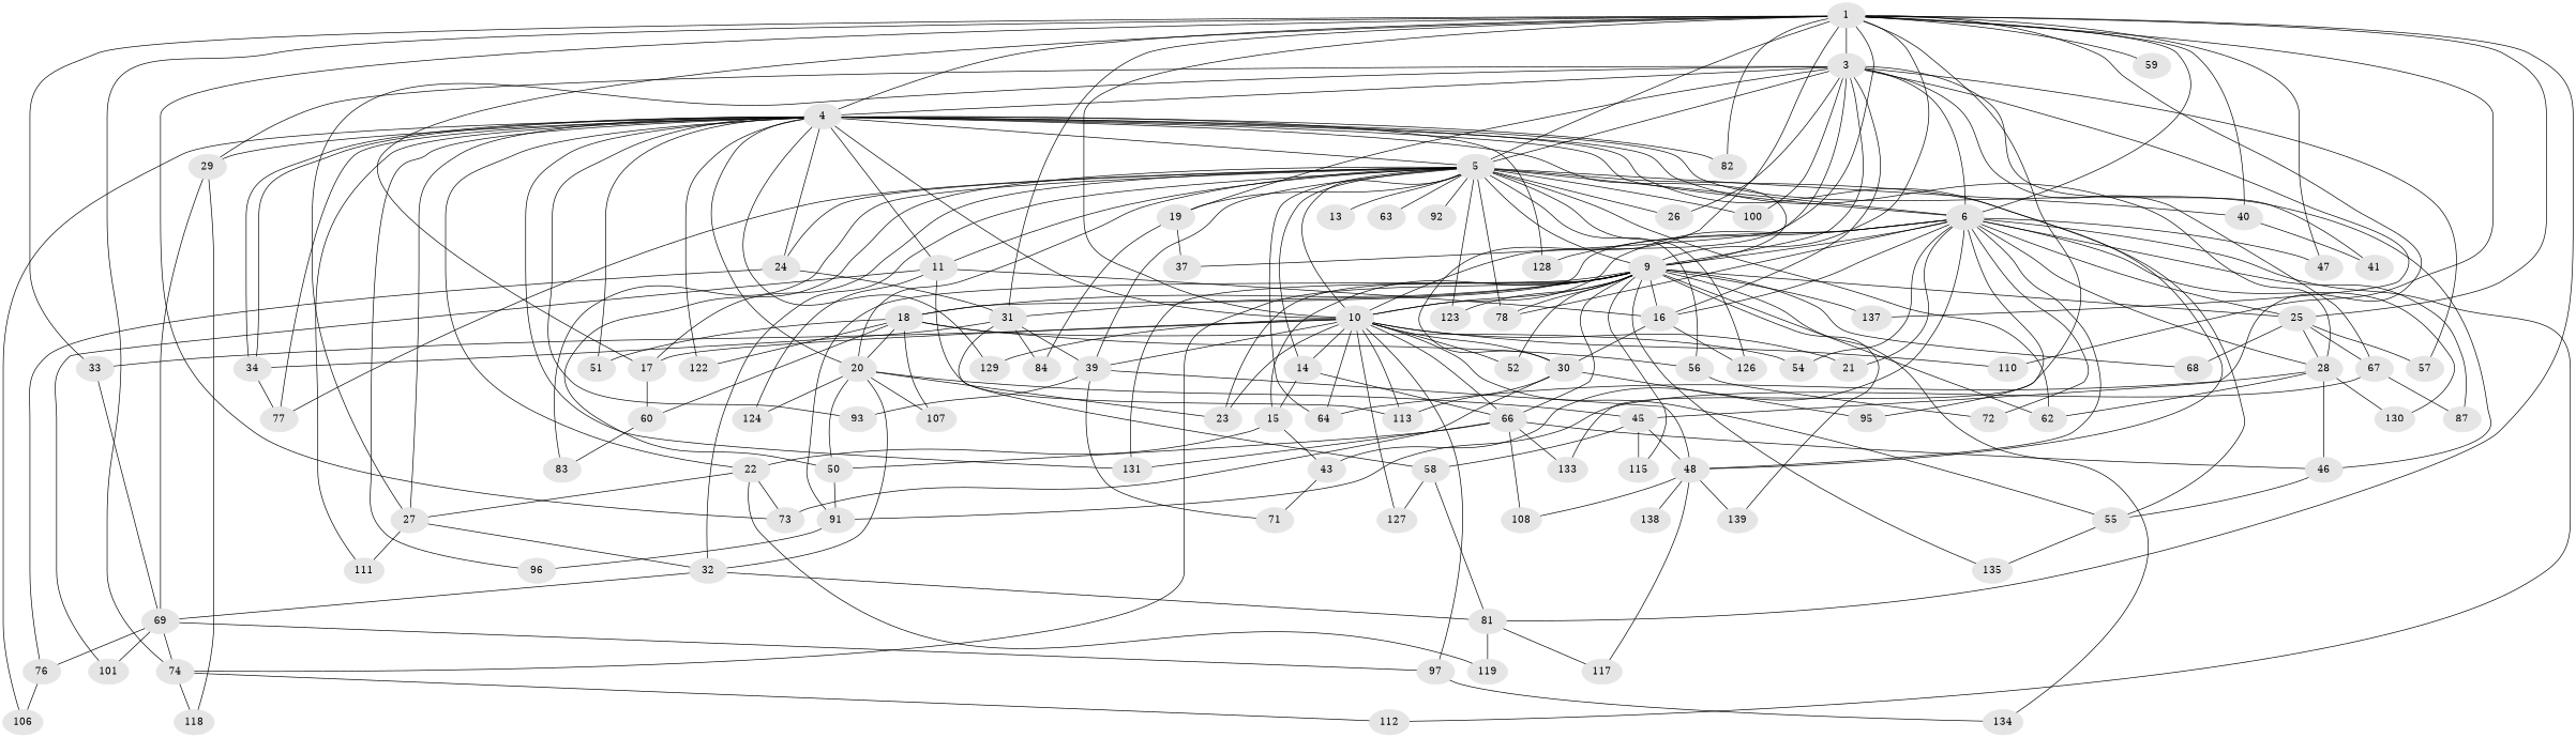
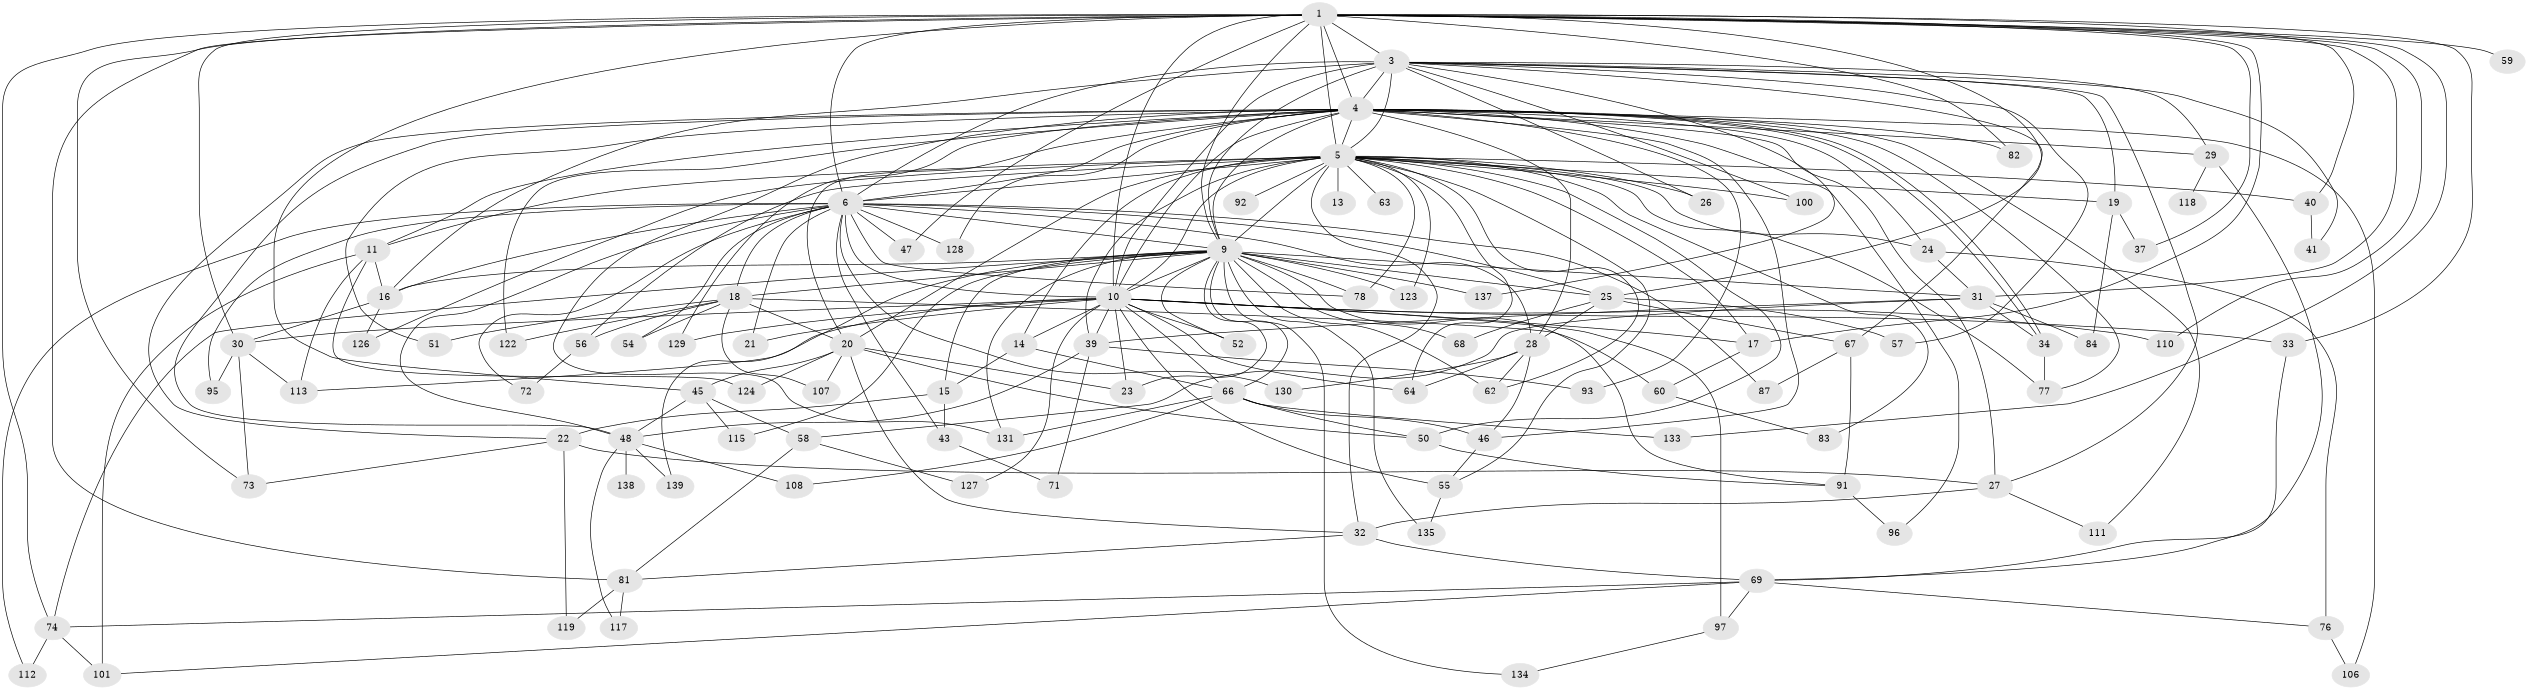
  graph {
    node [color=gray90 style=filled]
    1 [super="+2"]
    3 [super="+12"]
    4 [super="+35"]
    5 [super="+8"]
    6 [super="+7"]
    9 [super="+79"]
    10 [super="+109"]
    17 [super="+70"]
    25 [super="+66"]
    30 [super="+38"]
    31 [super="+61"]
    33
    37
    40
    45 [super="+99"]
    47
    59
    73
    74 [super="+116"]
    81
    82
    110
    133
    16 [super="+125"]
    19
    26
    27 [super="+103"]
    29
    41
    57
    67
    100
    137
    11 [super="+42"]
    20 [super="+98"]
    22 [super="+102"]
    24 [super="+53"]
    28 [super="+85"]
    34 [super="+65"]
    46 [super="+88"]
    48 [super="+75"]
    51
    77 [super="+132"]
    93
    96
    106
    111
    122
    128
    129
    131 [super="+136"]
    13
    14
    32
    39
    50 [super="+80"]
    55 [super="+94"]
    56
    62 [super="+105"]
    63
    64 [super="+89"]
    78
    83
    92
    123
    126
    18 [super="+44"]
    21 [super="+104"]
    43
    54
    72
    87
    95
    112
    130
    15
    23 [super="+90"]
    n78 [label=66 super="+49"]
    52
    68
    91 [super="+121"]
    115
    134
    135
    139
    97
    113 [super="+114"]
    127
    60
    84
    58 [super="+86"]
    69 [super="+120"]
    118
    119
    117
    101
    124
    107
    76
    138
    108
    71
    1 -- 3 [weight=3]
    1 -- 4 [weight=2]
    1 -- 5 [weight=4]
    1 -- 6 [weight=4]
    1 -- 9 [weight=2]
    1 -- 10 [weight=2]
    1 -- 17
    1 -- 25
    1 -- 30
    1 -- 31
    1 -- 33
    1 -- 37
    1 -- 40
    1 -- 45
    1 -- 47
    1 -- 59 [weight=2]
    1 -- 73
    1 -- 74
    1 -- 81
    1 -- 82
    1 -- 110
    1 -- 133
    3 -- 4 [weight=2]
    3 -- 5 [weight=2]
    3 -- 6 [weight=2]
    3 -- 9
    3 -- 10
    3 -- 16
    3 -- 19
    3 -- 26
    3 -- 27
    3 -- 29
    3 -- 41
    3 -- 57
    3 -- 67
    3 -- 100
    3 -- 137
    4 -- 5 [weight=2]
    4 -- 6 [weight=2]
    4 -- 9
    4 -- 10 [weight=2]
    4 -- 82
    4 -- 27
    4 -- 29
    4 -- 11
    4 -- 20
    4 -- 22
    4 -- 24
    4 -- 28
    4 -- 34
    4 -- 34
    4 -- 46
    4 -- 48
    4 -- 51
    4 -- 77
    4 -- 93
    4 -- 96
    4 -- 106
    4 -- 111
    4 -- 122
    4 -- 128
    4 -- 129
    4 -- 131
    5 -- 6 [weight=4]
    5 -- 9 [weight=2]
    5 -- 10 [weight=2]
    5 -- 17
    5 -- 40
    5 -- 19
    5 -- 26
    5 -- 100
    5 -- 11
    5 -- 20
    5 -- 24
    5 -- 77
    5 -- 13 [weight=2]
    5 -- 14
    5 -- 32
    5 -- 39
    5 -- 50
    5 -- 55
    5 -- 56
    5 -- 62
    5 -- 63
    5 -- 64
    5 -- 78
    5 -- 83
    5 -- 92
    5 -- 123
    5 -- 126
    6 -- 9 [weight=2]
    6 -- 10 [weight=2]
    6 -- 25
    6 -- 47
    6 -- 16
    6 -- 28
    6 -- 48
    6 -- 128
    6 -- 78
    6 -- 18
    6 -- 21 [weight=2]
    6 -- 43
    6 -- 54
    6 -- 72
    6 -- 87
    6 -- 95
    6 -- 112
    6 -- 130
    9 -- 10
    9 -- 25
    9 -- 31
    9 -- 74
    9 -- 16
    9 -- 137
    9 -- 131
    9 -- 62
    9 -- 78
    9 -- 123
    9 -- 18
    9 -- 15
    9 -- 23
    9 -- n78
    9 -- 52
    9 -- 68
    9 -- 91
    9 -- 115
    9 -- 134
    9 -- 135
    9 -- 139
    10 -- 17
    10 -- 30
    10 -- 33
    10 -- 110
    10 -- 129
    10 -- 14
    10 -- 39
    10 -- 55
    10 -- 64
    10 -- 21
    10 -- 23
    10 -- n78
    10 -- 52
    10 -- 97
    10 -- 113
    10 -- 127
    17 -- 60
    25 -- 57
    25 -- 67
    25 -- 28
    25 -- 68
    30 -- 73
    30 -- 95
    30 -- 113
    31 -- 34
    31 -- 39
    31 -- 84
    31 -- 58
    33 -- 69
    40 -- 41
    45 -- 48
    45 -- 115
    45 -- 58
    74 -- 112
-   74 -- 118
+   74 -- 101
    81 -- 119
    81 -- 117
    16 -- 30
    16 -- 126
    19 -- 37
    19 -- 84
    27 -- 111
    27 -- 32
    29 -- 69
    29 -- 118
    67 -- 87
    67 -- 91
    11 -- 16
    11 -- 113
    11 -- 101
    11 -- 124
    20 -- 45
    20 -- 32
    20 -- 50
    20 -- 23
    20 -- 124
    20 -- 107
    22 -- 73
    22 -- 27
    22 -- 119
    24 -- 31
    24 -- 76
    28 -- 46
    28 -- 62
    28 -- 64
    28 -- 130
    34 -- 77
    46 -- 55
    48 -- 139
    48 -- 117
    48 -- 138
    48 -- 108
    14 -- 15
    14 -- n78
    32 -- 81
    32 -- 69
    39 -- 48
    39 -- 93
    39 -- 71
    50 -- 91
    55 -- 135
    56 -- 72
    18 -- 20
    18 -- 51
    18 -- 122
    18 -- 56
    18 -- 54
    18 -- 60
    18 -- 107
    43 -- 71
    15 -- 22
    15 -- 43
    n78 -- 133
    n78 -- 46
    n78 -- 131
    n78 -- 50
    n78 -- 108
    91 -- 96
    97 -- 134
    60 -- 83
    58 -- 81
    58 -- 127
    69 -- 74
    69 -- 97
    69 -- 101
    69 -- 76
    76 -- 106
  }
